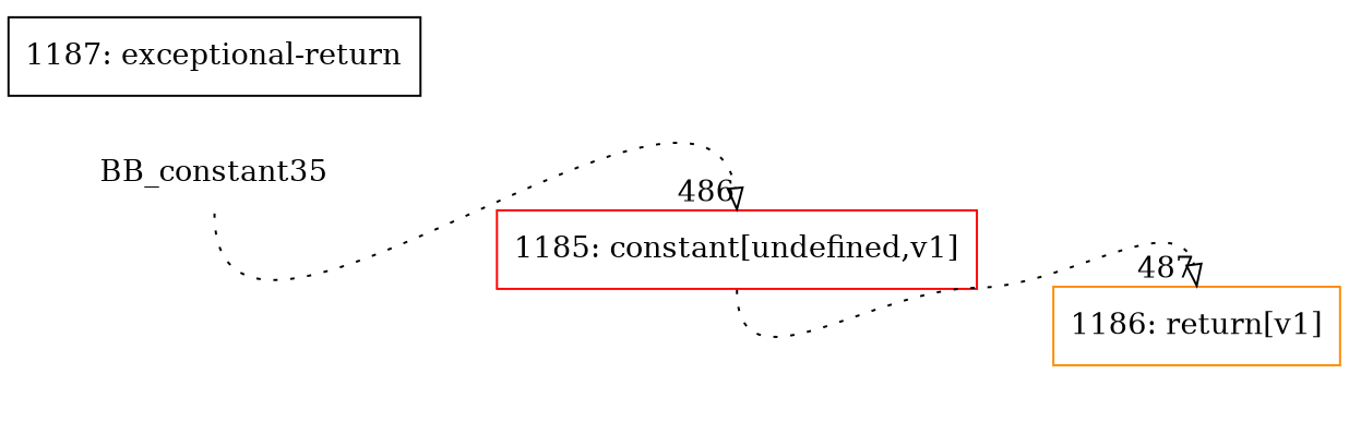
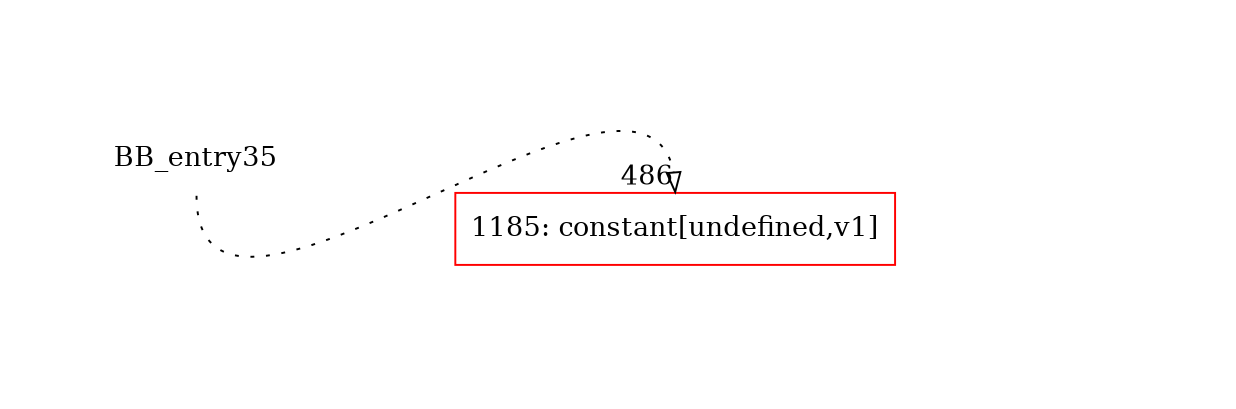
  digraph {
    rankdir=LR
    node [shape=record color=black]
    edge [headport=n tailport=s style=dotted arrowhead=onormal]
-   BB_entry35 [shape=none label=BB_constant35]
+   BB_entry35 [shape=none]
    n2 [label="{1185: constant[undefined,v1]}" color=red]
-   n3 [label="{1186: return[v1]}" color=darkorange]
-   n4 [label="{1187: exceptional-return}"]
    BB_entry35 -> n2 [headlabel="    486"]
-   n2 -> n3 [headlabel="      487"]
  }
